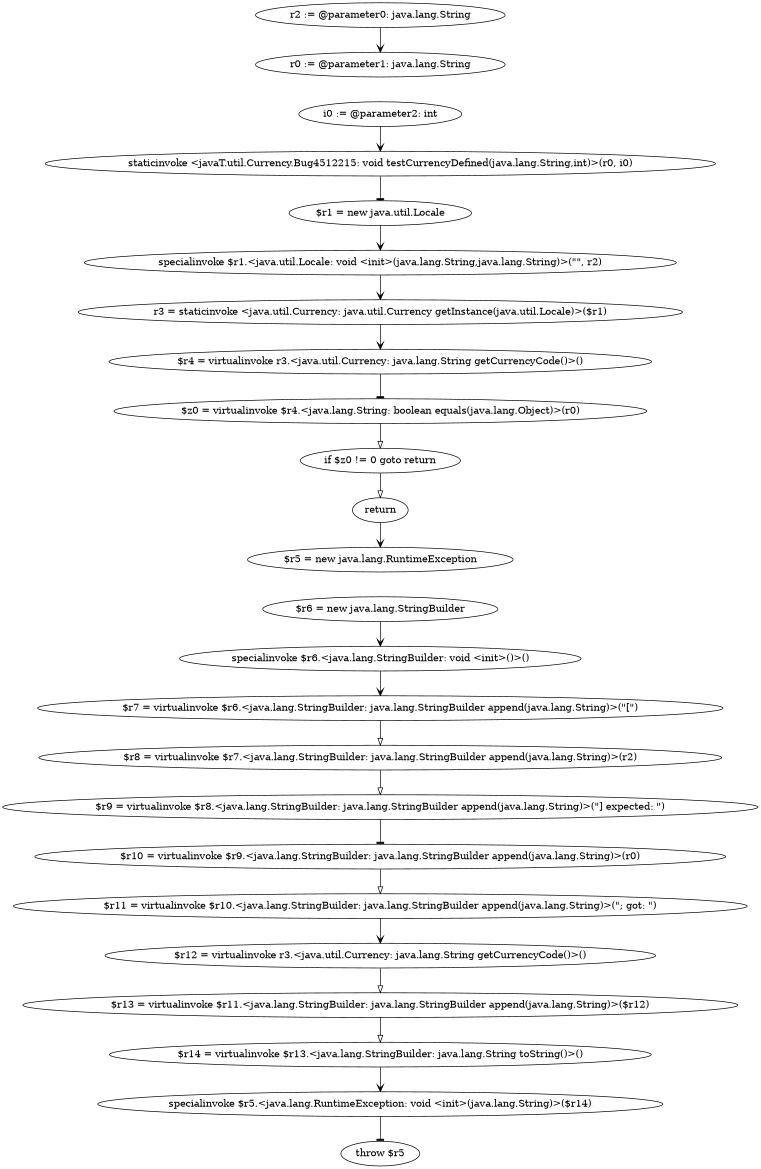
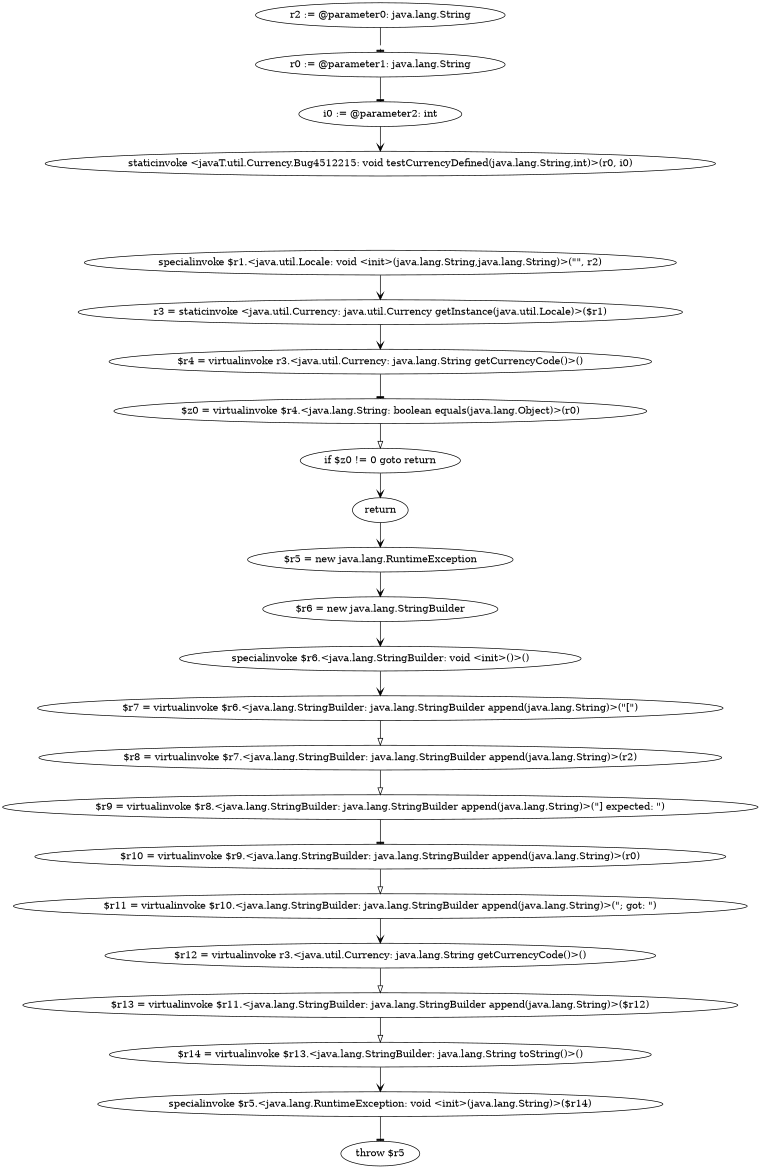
  digraph {
    edge [arrowhead=vee]
    "r2 := @parameter0: java.lang.String"
    "r0 := @parameter1: java.lang.String"
    "i0 := @parameter2: int"
    "staticinvoke <javaT.util.Currency.Bug4512215: void testCurrencyDefined(java.lang.String,int)>(r0, i0)"
-   "$r1 = new java.util.Locale"
    "specialinvoke $r1.<java.util.Locale: void <init>(java.lang.String,java.lang.String)>(\"\", r2)"
    "r3 = staticinvoke <java.util.Currency: java.util.Currency getInstance(java.util.Locale)>($r1)"
    "$r4 = virtualinvoke r3.<java.util.Currency: java.lang.String getCurrencyCode()>()"
    "$z0 = virtualinvoke $r4.<java.lang.String: boolean equals(java.lang.Object)>(r0)"
    "if $z0 != 0 goto return"
    return
    "$r5 = new java.lang.RuntimeException"
    "$r6 = new java.lang.StringBuilder"
    "specialinvoke $r6.<java.lang.StringBuilder: void <init>()>()"
    "$r7 = virtualinvoke $r6.<java.lang.StringBuilder: java.lang.StringBuilder append(java.lang.String)>(\"[\")"
    "$r8 = virtualinvoke $r7.<java.lang.StringBuilder: java.lang.StringBuilder append(java.lang.String)>(r2)"
    "$r9 = virtualinvoke $r8.<java.lang.StringBuilder: java.lang.StringBuilder append(java.lang.String)>(\"] expected: \")"
    "$r10 = virtualinvoke $r9.<java.lang.StringBuilder: java.lang.StringBuilder append(java.lang.String)>(r0)"
    "$r11 = virtualinvoke $r10.<java.lang.StringBuilder: java.lang.StringBuilder append(java.lang.String)>(\"; got: \")"
    "$r12 = virtualinvoke r3.<java.util.Currency: java.lang.String getCurrencyCode()>()"
    "$r13 = virtualinvoke $r11.<java.lang.StringBuilder: java.lang.StringBuilder append(java.lang.String)>($r12)"
    "$r14 = virtualinvoke $r13.<java.lang.StringBuilder: java.lang.String toString()>()"
    "specialinvoke $r5.<java.lang.RuntimeException: void <init>(java.lang.String)>($r14)"
    "throw $r5"
-   "r2 := @parameter0: java.lang.String" -> "r0 := @parameter1: java.lang.String"
+   "r2 := @parameter0: java.lang.String" -> "r0 := @parameter1: java.lang.String" [arrowhead=tee]
+   "r0 := @parameter1: java.lang.String" -> "i0 := @parameter2: int" [arrowhead=tee]
    "i0 := @parameter2: int" -> "staticinvoke <javaT.util.Currency.Bug4512215: void testCurrencyDefined(java.lang.String,int)>(r0, i0)"
-   "staticinvoke <javaT.util.Currency.Bug4512215: void testCurrencyDefined(java.lang.String,int)>(r0, i0)" -> "$r1 = new java.util.Locale" [arrowhead=tee]
-   "$r1 = new java.util.Locale" -> "specialinvoke $r1.<java.util.Locale: void <init>(java.lang.String,java.lang.String)>(\"\", r2)"
    "specialinvoke $r1.<java.util.Locale: void <init>(java.lang.String,java.lang.String)>(\"\", r2)" -> "r3 = staticinvoke <java.util.Currency: java.util.Currency getInstance(java.util.Locale)>($r1)"
    "r3 = staticinvoke <java.util.Currency: java.util.Currency getInstance(java.util.Locale)>($r1)" -> "$r4 = virtualinvoke r3.<java.util.Currency: java.lang.String getCurrencyCode()>()"
    "$r4 = virtualinvoke r3.<java.util.Currency: java.lang.String getCurrencyCode()>()" -> "$z0 = virtualinvoke $r4.<java.lang.String: boolean equals(java.lang.Object)>(r0)" [arrowhead=tee]
    "$z0 = virtualinvoke $r4.<java.lang.String: boolean equals(java.lang.Object)>(r0)" -> "if $z0 != 0 goto return" [arrowhead=onormal]
-   "if $z0 != 0 goto return" -> return [arrowhead=onormal]
+   "if $z0 != 0 goto return" -> return
    return -> "$r5 = new java.lang.RuntimeException"
+   "$r5 = new java.lang.RuntimeException" -> "$r6 = new java.lang.StringBuilder"
    "$r6 = new java.lang.StringBuilder" -> "specialinvoke $r6.<java.lang.StringBuilder: void <init>()>()"
    "specialinvoke $r6.<java.lang.StringBuilder: void <init>()>()" -> "$r7 = virtualinvoke $r6.<java.lang.StringBuilder: java.lang.StringBuilder append(java.lang.String)>(\"[\")"
    "$r7 = virtualinvoke $r6.<java.lang.StringBuilder: java.lang.StringBuilder append(java.lang.String)>(\"[\")" -> "$r8 = virtualinvoke $r7.<java.lang.StringBuilder: java.lang.StringBuilder append(java.lang.String)>(r2)" [arrowhead=onormal]
    "$r8 = virtualinvoke $r7.<java.lang.StringBuilder: java.lang.StringBuilder append(java.lang.String)>(r2)" -> "$r9 = virtualinvoke $r8.<java.lang.StringBuilder: java.lang.StringBuilder append(java.lang.String)>(\"] expected: \")" [arrowhead=onormal]
    "$r9 = virtualinvoke $r8.<java.lang.StringBuilder: java.lang.StringBuilder append(java.lang.String)>(\"] expected: \")" -> "$r10 = virtualinvoke $r9.<java.lang.StringBuilder: java.lang.StringBuilder append(java.lang.String)>(r0)" [arrowhead=tee]
    "$r10 = virtualinvoke $r9.<java.lang.StringBuilder: java.lang.StringBuilder append(java.lang.String)>(r0)" -> "$r11 = virtualinvoke $r10.<java.lang.StringBuilder: java.lang.StringBuilder append(java.lang.String)>(\"; got: \")" [arrowhead=onormal]
    "$r11 = virtualinvoke $r10.<java.lang.StringBuilder: java.lang.StringBuilder append(java.lang.String)>(\"; got: \")" -> "$r12 = virtualinvoke r3.<java.util.Currency: java.lang.String getCurrencyCode()>()"
    "$r12 = virtualinvoke r3.<java.util.Currency: java.lang.String getCurrencyCode()>()" -> "$r13 = virtualinvoke $r11.<java.lang.StringBuilder: java.lang.StringBuilder append(java.lang.String)>($r12)" [arrowhead=onormal]
    "$r13 = virtualinvoke $r11.<java.lang.StringBuilder: java.lang.StringBuilder append(java.lang.String)>($r12)" -> "$r14 = virtualinvoke $r13.<java.lang.StringBuilder: java.lang.String toString()>()" [arrowhead=onormal]
    "$r14 = virtualinvoke $r13.<java.lang.StringBuilder: java.lang.String toString()>()" -> "specialinvoke $r5.<java.lang.RuntimeException: void <init>(java.lang.String)>($r14)"
    "specialinvoke $r5.<java.lang.RuntimeException: void <init>(java.lang.String)>($r14)" -> "throw $r5" [arrowhead=tee]
  }
